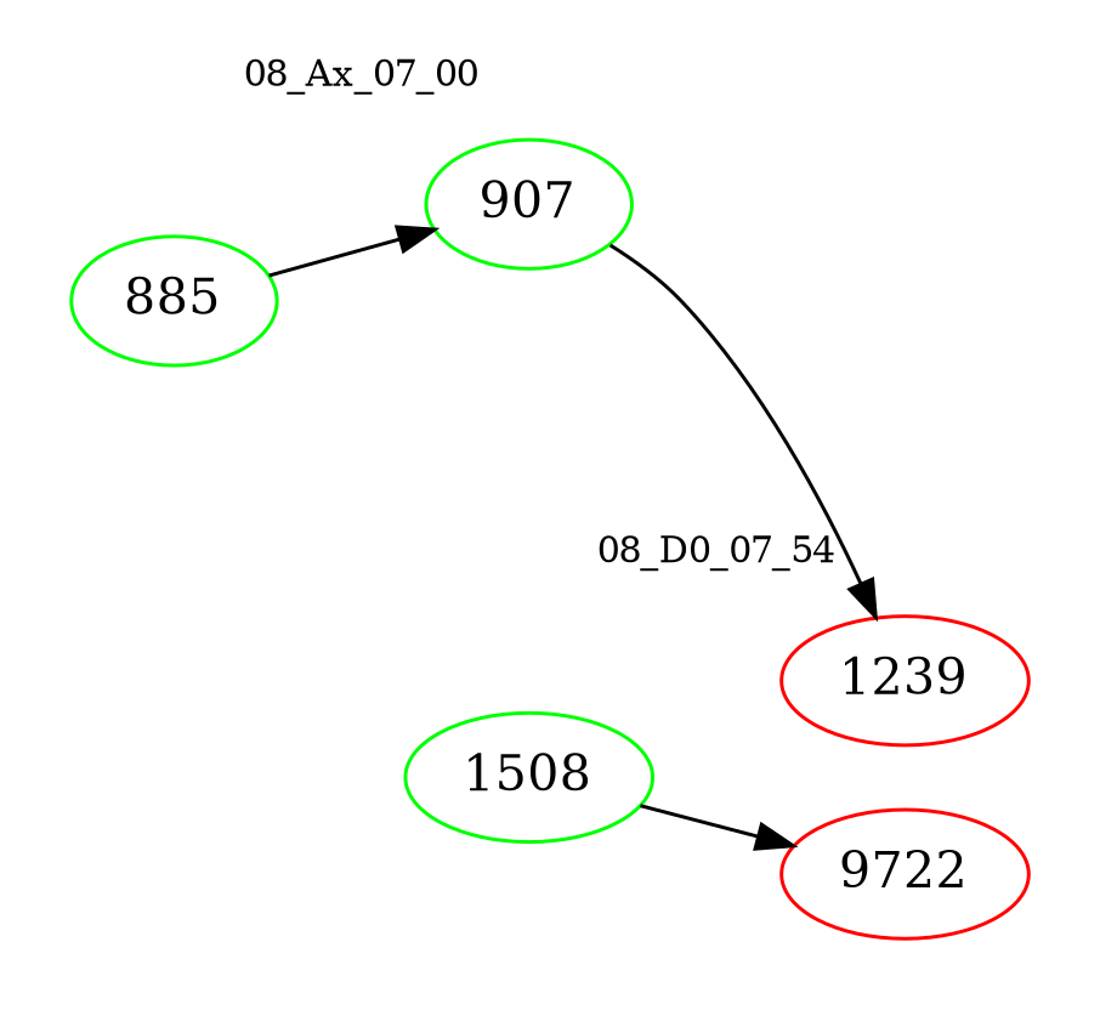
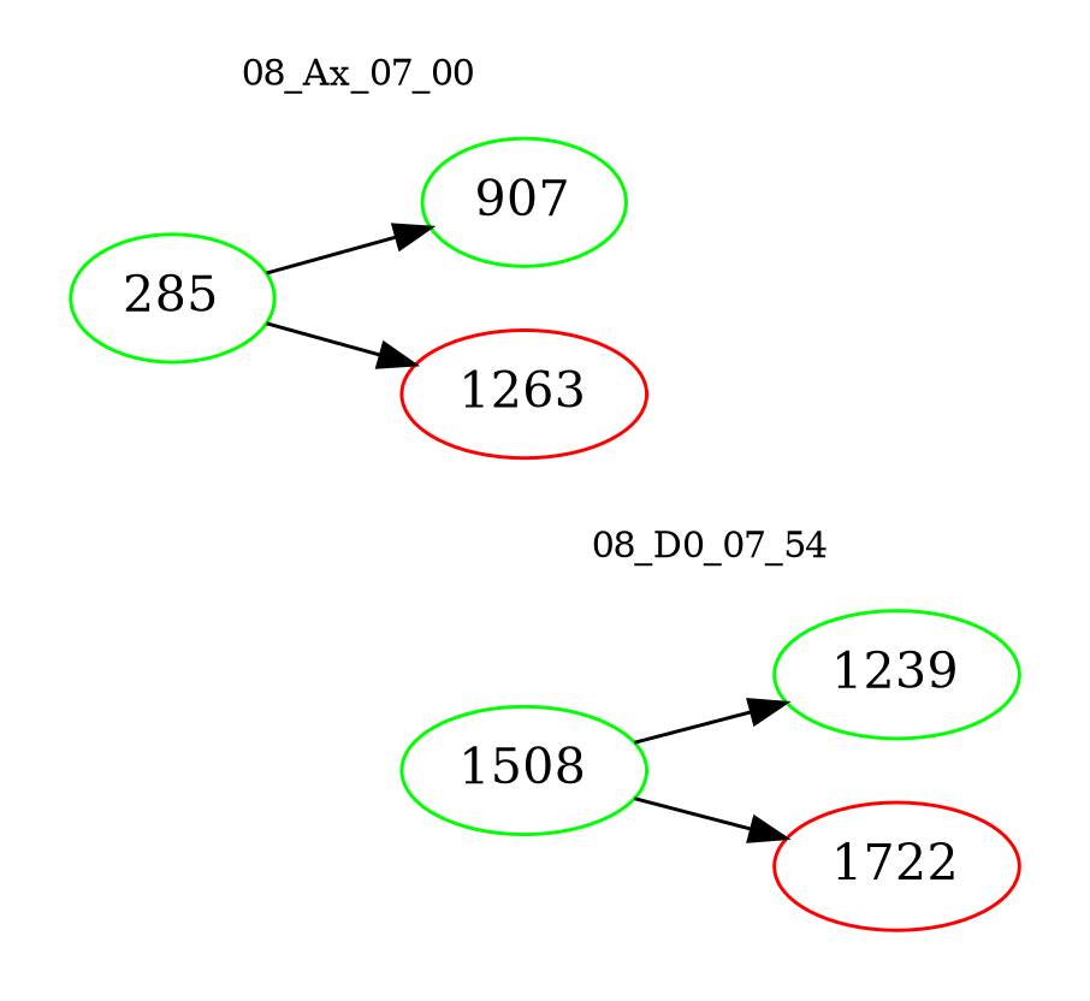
  digraph {
    rankdir=LR
    node [color=green]
    edge [color=black]
-   n1 [label=885]
+   n1 [label=285]
+   n2 [color=red label=1263]
    n3 [label=907]
    n4 [label=1508]
-   n5 [color=red label=1239]
-   n6 [color=red label=9722]
+   n5 [label=1239]
+   n6 [color=red label=1722]
    subgraph cluster_1 {
      color=white
      fontsize=10
      label="08_Ax_07_00"
      n1
+     n2
      n3
    }
    subgraph cluster_2 {
      color=white
      fontsize=10
      label="08_D0_07_54"
      n4
      n5
      n6
    }
+   n1 -> n2
    n1 -> n3
-   n3 -> n5
+   n4 -> n5
    n4 -> n6
  }
